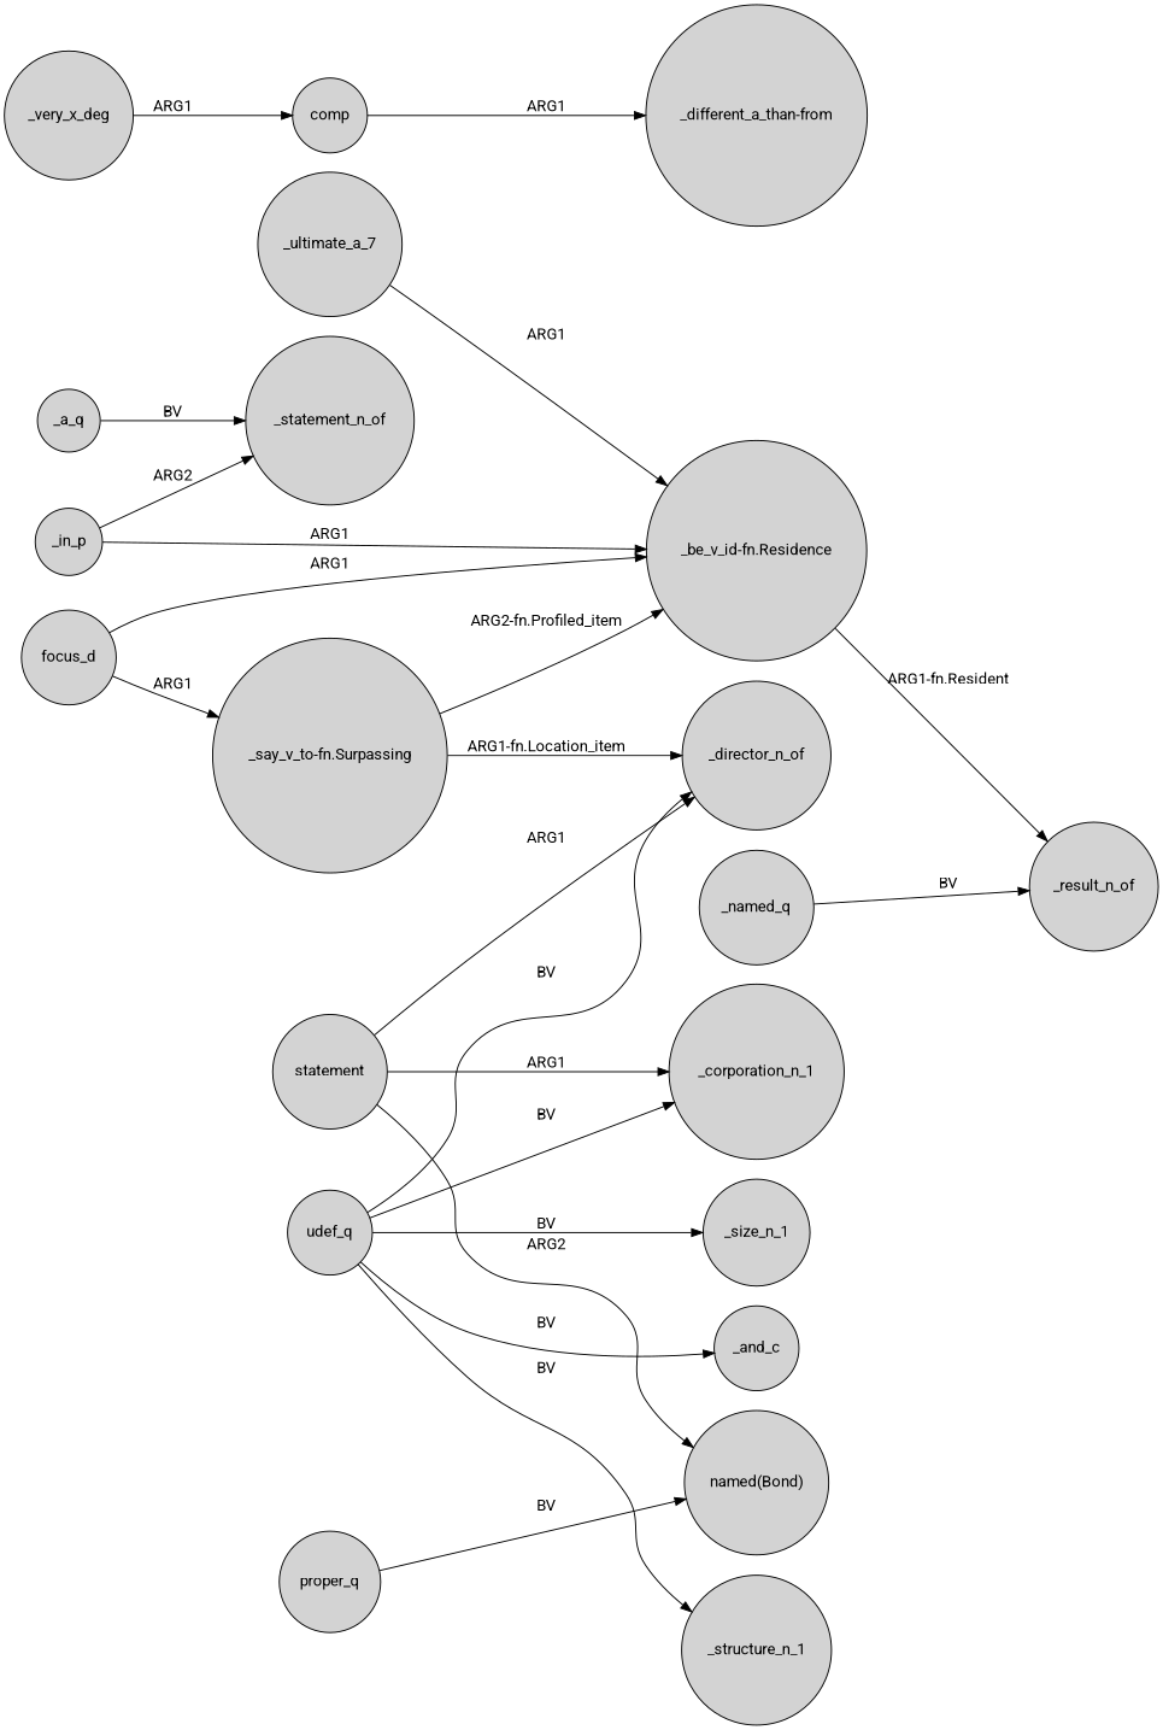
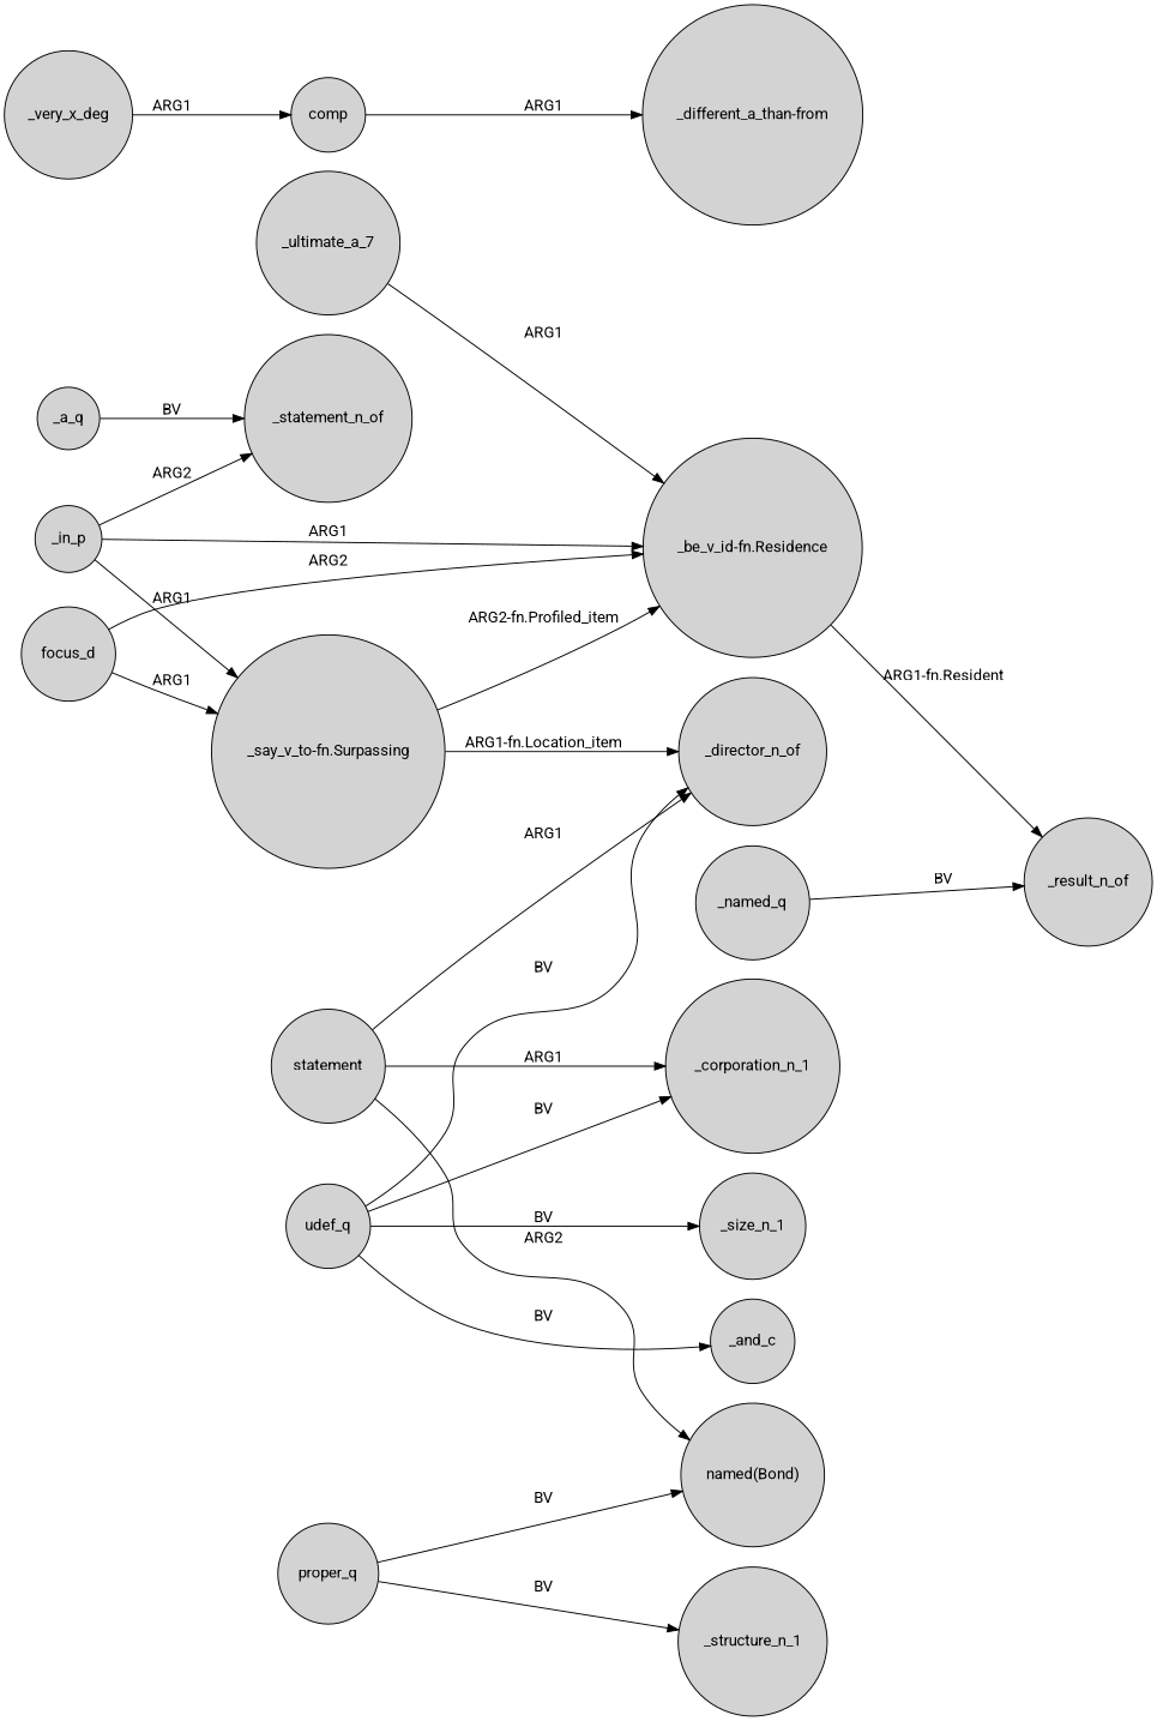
  digraph {
    fontname=Roboto
    rankdir=LR
    node [fontname=Roboto shape=circle style=filled]
    edge [fontname=Roboto]
    udef_q
    _director_n_of
    _size_n_1
    _and_c
    _structure_n_1
    _corporation_n_1
    _in_p
    "_be_v_id-fn.Residence"
    "_say_v_to-fn.Surpassing"
    _statement_n_of
    _result_n_of
    focus_d
    _a_q
    proper_q
    "named(Bond)"
    n16 [label=_ultimate_a_7]
    n17 [label=_named_q]
    comp
    "_different_a_than-from"
    n20 [label=statement]
    _very_x_deg
    udef_q -> _director_n_of [label=BV]
    udef_q -> _size_n_1 [label=BV]
    udef_q -> _and_c [label=BV]
-   udef_q -> _structure_n_1 [label=BV]
+   proper_q -> _structure_n_1 [label=BV]
    udef_q -> _corporation_n_1 [label=BV]
    _in_p -> "_be_v_id-fn.Residence" [label=ARG1]
+   _in_p -> "_say_v_to-fn.Surpassing" [label=ARG1]
    _in_p -> _statement_n_of [label=ARG2]
    "_be_v_id-fn.Residence" -> _result_n_of [label="ARG1-fn.Resident"]
    "_say_v_to-fn.Surpassing" -> _director_n_of [label="ARG1-fn.Location_item"]
    "_say_v_to-fn.Surpassing" -> "_be_v_id-fn.Residence" [label="ARG2-fn.Profiled_item"]
-   focus_d -> "_be_v_id-fn.Residence" [label=ARG1]
+   focus_d -> "_be_v_id-fn.Residence" [label=ARG2]
    focus_d -> "_say_v_to-fn.Surpassing" [label=ARG1]
    _a_q -> _statement_n_of [label=BV]
    proper_q -> "named(Bond)" [label=BV]
    n16 -> "_be_v_id-fn.Residence" [label=ARG1]
    n17 -> _result_n_of [label=BV]
    comp -> "_different_a_than-from" [label=ARG1]
    n20 -> _director_n_of [label=ARG1]
    n20 -> _corporation_n_1 [label=ARG1]
    n20 -> "named(Bond)" [label=ARG2]
    _very_x_deg -> comp [label=ARG1]
  }
